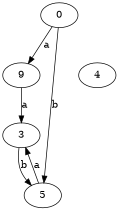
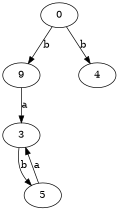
  strict digraph {
    n1 [label=9]
    3
    5
    0
    n5 [label=4]
    n1 -> 3 [label=a]
    3 -> 5 [label=b]
    5 -> 3 [label=a]
-   0 -> n1 [label=a]
-   0 -> 5 [label=b]
+   0 -> n1 [label=b]
+   0 -> n5 [label=b]
  }
